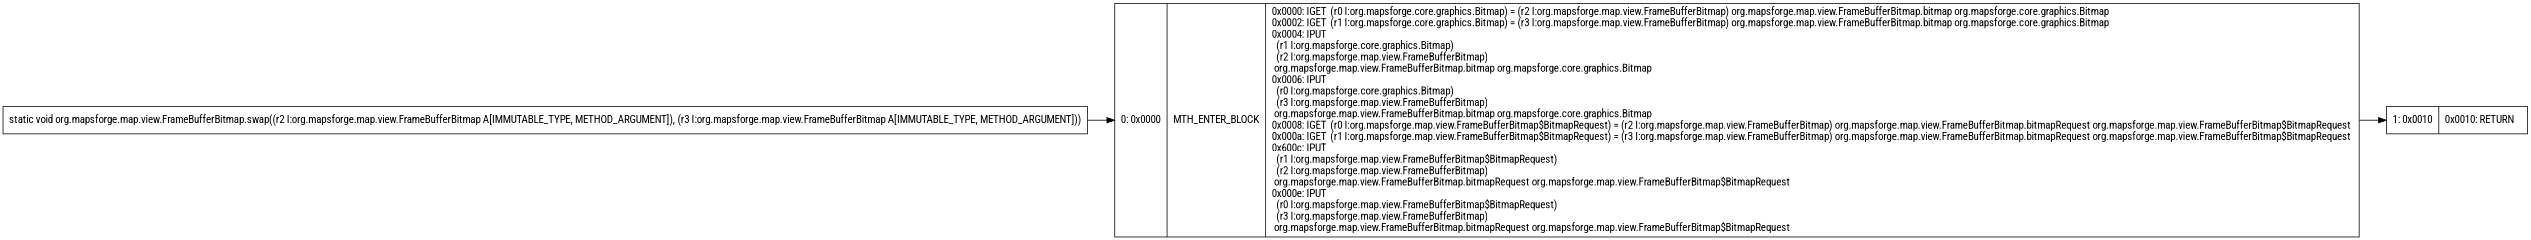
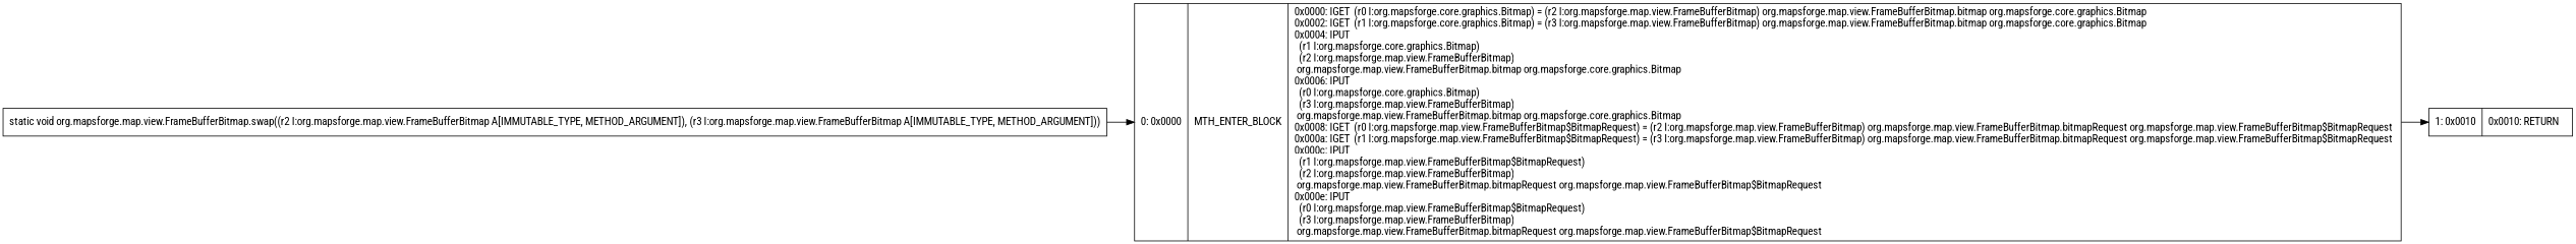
  digraph {
    rankdir=LR
    fontname="Roboto Condensed"
    node [shape=record fontname="Roboto Condensed"]
    edge [fontname="Roboto Condensed"]
-   n1 [label="{0\:\ 0x0000|MTH_ENTER_BLOCK\l|0x0000: IGET  (r0 I:org.mapsforge.core.graphics.Bitmap) = (r2 I:org.mapsforge.map.view.FrameBufferBitmap) org.mapsforge.map.view.FrameBufferBitmap.bitmap org.mapsforge.core.graphics.Bitmap \l0x0002: IGET  (r1 I:org.mapsforge.core.graphics.Bitmap) = (r3 I:org.mapsforge.map.view.FrameBufferBitmap) org.mapsforge.map.view.FrameBufferBitmap.bitmap org.mapsforge.core.graphics.Bitmap \l0x0004: IPUT  \l  (r1 I:org.mapsforge.core.graphics.Bitmap)\l  (r2 I:org.mapsforge.map.view.FrameBufferBitmap)\l org.mapsforge.map.view.FrameBufferBitmap.bitmap org.mapsforge.core.graphics.Bitmap \l0x0006: IPUT  \l  (r0 I:org.mapsforge.core.graphics.Bitmap)\l  (r3 I:org.mapsforge.map.view.FrameBufferBitmap)\l org.mapsforge.map.view.FrameBufferBitmap.bitmap org.mapsforge.core.graphics.Bitmap \l0x0008: IGET  (r0 I:org.mapsforge.map.view.FrameBufferBitmap$BitmapRequest) = (r2 I:org.mapsforge.map.view.FrameBufferBitmap) org.mapsforge.map.view.FrameBufferBitmap.bitmapRequest org.mapsforge.map.view.FrameBufferBitmap$BitmapRequest \l0x000a: IGET  (r1 I:org.mapsforge.map.view.FrameBufferBitmap$BitmapRequest) = (r3 I:org.mapsforge.map.view.FrameBufferBitmap) org.mapsforge.map.view.FrameBufferBitmap.bitmapRequest org.mapsforge.map.view.FrameBufferBitmap$BitmapRequest \l0x600c: IPUT  \l  (r1 I:org.mapsforge.map.view.FrameBufferBitmap$BitmapRequest)\l  (r2 I:org.mapsforge.map.view.FrameBufferBitmap)\l org.mapsforge.map.view.FrameBufferBitmap.bitmapRequest org.mapsforge.map.view.FrameBufferBitmap$BitmapRequest \l0x000e: IPUT  \l  (r0 I:org.mapsforge.map.view.FrameBufferBitmap$BitmapRequest)\l  (r3 I:org.mapsforge.map.view.FrameBufferBitmap)\l org.mapsforge.map.view.FrameBufferBitmap.bitmapRequest org.mapsforge.map.view.FrameBufferBitmap$BitmapRequest \l}"]
+   n1 [label="{0\:\ 0x0000|MTH_ENTER_BLOCK\l|0x0000: IGET  (r0 I:org.mapsforge.core.graphics.Bitmap) = (r2 I:org.mapsforge.map.view.FrameBufferBitmap) org.mapsforge.map.view.FrameBufferBitmap.bitmap org.mapsforge.core.graphics.Bitmap \l0x0002: IGET  (r1 I:org.mapsforge.core.graphics.Bitmap) = (r3 I:org.mapsforge.map.view.FrameBufferBitmap) org.mapsforge.map.view.FrameBufferBitmap.bitmap org.mapsforge.core.graphics.Bitmap \l0x0004: IPUT  \l  (r1 I:org.mapsforge.core.graphics.Bitmap)\l  (r2 I:org.mapsforge.map.view.FrameBufferBitmap)\l org.mapsforge.map.view.FrameBufferBitmap.bitmap org.mapsforge.core.graphics.Bitmap \l0x0006: IPUT  \l  (r0 I:org.mapsforge.core.graphics.Bitmap)\l  (r3 I:org.mapsforge.map.view.FrameBufferBitmap)\l org.mapsforge.map.view.FrameBufferBitmap.bitmap org.mapsforge.core.graphics.Bitmap \l0x0008: IGET  (r0 I:org.mapsforge.map.view.FrameBufferBitmap$BitmapRequest) = (r2 I:org.mapsforge.map.view.FrameBufferBitmap) org.mapsforge.map.view.FrameBufferBitmap.bitmapRequest org.mapsforge.map.view.FrameBufferBitmap$BitmapRequest \l0x000a: IGET  (r1 I:org.mapsforge.map.view.FrameBufferBitmap$BitmapRequest) = (r3 I:org.mapsforge.map.view.FrameBufferBitmap) org.mapsforge.map.view.FrameBufferBitmap.bitmapRequest org.mapsforge.map.view.FrameBufferBitmap$BitmapRequest \l0x000c: IPUT  \l  (r1 I:org.mapsforge.map.view.FrameBufferBitmap$BitmapRequest)\l  (r2 I:org.mapsforge.map.view.FrameBufferBitmap)\l org.mapsforge.map.view.FrameBufferBitmap.bitmapRequest org.mapsforge.map.view.FrameBufferBitmap$BitmapRequest \l0x000e: IPUT  \l  (r0 I:org.mapsforge.map.view.FrameBufferBitmap$BitmapRequest)\l  (r3 I:org.mapsforge.map.view.FrameBufferBitmap)\l org.mapsforge.map.view.FrameBufferBitmap.bitmapRequest org.mapsforge.map.view.FrameBufferBitmap$BitmapRequest \l}"]
    n2 [label="{1\:\ 0x0010|0x0010: RETURN   \l}"]
    n3 [label="{static void org.mapsforge.map.view.FrameBufferBitmap.swap((r2 I:org.mapsforge.map.view.FrameBufferBitmap A[IMMUTABLE_TYPE, METHOD_ARGUMENT]), (r3 I:org.mapsforge.map.view.FrameBufferBitmap A[IMMUTABLE_TYPE, METHOD_ARGUMENT])) }"]
    n1 -> n2
    n3 -> n1
  }
